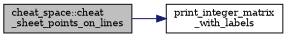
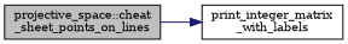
  digraph {
    rankdir=LR
    fontname="DejaVu Serif"
    node [color=black fontname="DejaVu Serif" fontsize=10 shape=record style=filled]
-   n1 [fillcolor=grey75 fontcolor=black height=0.2 label="cheat_space::cheat\l_sheet_points_on_lines" width=0.4]
+   n1 [fillcolor=grey75 fontcolor=black height=0.2 label="projective_space::cheat\l_sheet_points_on_lines" width=0.4]
    n2 [fillcolor=white height=0.2 label="print_integer_matrix\l_with_labels" width=0.4]
    n1 -> n2 [color=midnightblue fontname="DejaVu Serif" fontsize=10 labelfontname=Helvetica labelfontsize=10 style=solid]
  }
